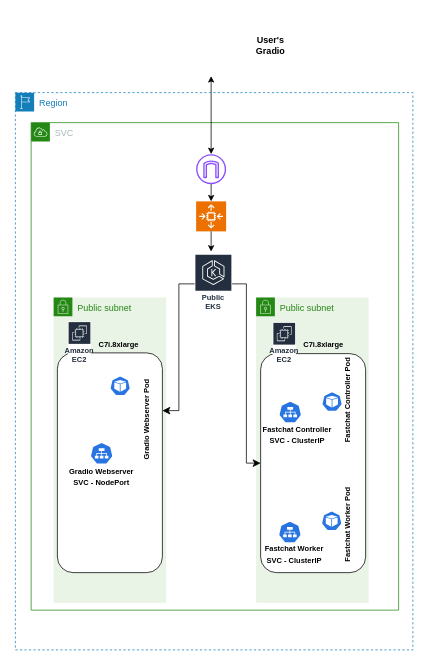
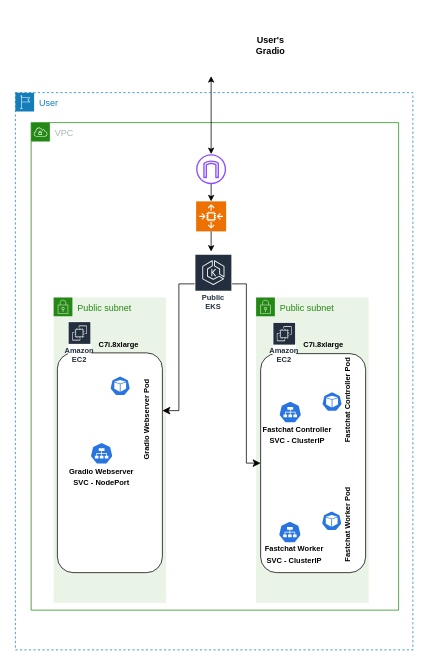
  <mxCell id="0" />
  <mxCell id="1" parent="0" />
  <mxCell id="2" value="Public subnet" style="points=[[0,0],[0.25,0],[0.5,0],[0.75,0],[1,0],[1,0.25],[1,0.5],[1,0.75],[1,1],[0.75,1],[0.5,1],[0.25,1],[0,1],[0,0.75],[0,0.5],[0,0.25]];outlineConnect=0;gradientColor=none;html=1;whiteSpace=wrap;fontSize=12;fontStyle=0;container=1;pointerEvents=0;collapsible=0;recursiveResize=0;shape=mxgraph.aws4.group;grIcon=mxgraph.aws4.group_security_group;grStroke=0;strokeColor=#248814;fillColor=#E9F3E6;verticalAlign=top;align=left;spacingLeft=30;fontColor=#248814;dashed=0;" parent="1" vertex="1"><mxGeometry x="71" y="396" width="150" height="407" as="geometry" /></mxCell>
  <mxCell id="3" value="" style="sketch=0;points=[[0,0,0],[0.25,0,0],[0.5,0,0],[0.75,0,0],[1,0,0],[0,1,0],[0.25,1,0],[0.5,1,0],[0.75,1,0],[1,1,0],[0,0.25,0],[0,0.5,0],[0,0.75,0],[1,0.25,0],[1,0.5,0],[1,0.75,0]];outlineConnect=0;fontColor=#232F3E;fillColor=#ED7100;strokeColor=#ffffff;dashed=0;verticalLabelPosition=bottom;verticalAlign=top;align=center;html=1;fontSize=12;fontStyle=0;aspect=fixed;shape=mxgraph.aws4.resourceIcon;resIcon=mxgraph.aws4.auto_scaling2;" parent="1" vertex="1"><mxGeometry x="261" y="268" width="40" height="40" as="geometry" /></mxCell>
  <mxCell id="4" value="Public EKS" style="sketch=0;outlineConnect=0;fontColor=#232F3E;gradientColor=none;strokeColor=#ffffff;fillColor=#232F3E;dashed=0;verticalLabelPosition=middle;verticalAlign=bottom;align=center;html=1;whiteSpace=wrap;fontSize=10;fontStyle=1;spacing=3;shape=mxgraph.aws4.productIcon;prIcon=mxgraph.aws4.eks;" parent="1" vertex="1"><mxGeometry x="259" y="338" width="50" height="80" as="geometry" /></mxCell>
  <mxCell id="5" value="Public subnet" style="points=[[0,0],[0.25,0],[0.5,0],[0.75,0],[1,0],[1,0.25],[1,0.5],[1,0.75],[1,1],[0.75,1],[0.5,1],[0.25,1],[0,1],[0,0.75],[0,0.5],[0,0.25]];outlineConnect=0;gradientColor=none;html=1;whiteSpace=wrap;fontSize=12;fontStyle=0;container=1;pointerEvents=0;collapsible=0;recursiveResize=0;shape=mxgraph.aws4.group;grIcon=mxgraph.aws4.group_security_group;grStroke=0;strokeColor=#248814;fillColor=#E9F3E6;verticalAlign=top;align=left;spacingLeft=30;fontColor=#248814;dashed=0;" parent="1" vertex="1"><mxGeometry x="341" y="396" width="150" height="407" as="geometry" /></mxCell>
  <mxCell id="6" value="" style="sketch=0;outlineConnect=0;fontColor=#232F3E;gradientColor=none;fillColor=#8C4FFF;strokeColor=none;dashed=0;verticalLabelPosition=bottom;verticalAlign=top;align=center;html=1;fontSize=12;fontStyle=0;aspect=fixed;pointerEvents=1;shape=mxgraph.aws4.internet_gateway;" parent="1" vertex="1"><mxGeometry x="261" y="205" width="40" height="40" as="geometry" /></mxCell>
  <mxCell id="7" value="" style="endArrow=classic;html=1;rounded=0;entryX=0.5;entryY=0;entryDx=0;entryDy=0;entryPerimeter=0;" parent="1" source="6" target="3" edge="1"><mxGeometry width="50" height="50" relative="1" as="geometry"><mxPoint x="281" y="405" as="sourcePoint" /><mxPoint x="331" y="355" as="targetPoint" /></mxGeometry></mxCell>
  <mxCell id="8" value="" style="endArrow=classic;html=1;rounded=0;exitX=0.5;exitY=1;exitDx=0;exitDy=0;exitPerimeter=0;" parent="1" source="3" edge="1"><mxGeometry width="50" height="50" relative="1" as="geometry"><mxPoint x="371" y="318" as="sourcePoint" /><mxPoint x="281" y="335" as="targetPoint" /></mxGeometry></mxCell>
- <mxCell id="9" value="SVC" style="points=[[0,0],[0.25,0],[0.5,0],[0.75,0],[1,0],[1,0.25],[1,0.5],[1,0.75],[1,1],[0.75,1],[0.5,1],[0.25,1],[0,1],[0,0.75],[0,0.5],[0,0.25]];outlineConnect=0;gradientColor=none;html=1;whiteSpace=wrap;fontSize=12;fontStyle=0;container=1;pointerEvents=0;collapsible=0;recursiveResize=0;shape=mxgraph.aws4.group;grIcon=mxgraph.aws4.group_vpc;strokeColor=#248814;fillColor=none;verticalAlign=top;align=left;spacingLeft=30;fontColor=#AAB7B8;dashed=0;" parent="1" vertex="1"><mxGeometry x="41" y="163" width="490" height="650" as="geometry" /></mxCell>
+ <mxCell id="9" value="VPC" style="points=[[0,0],[0.25,0],[0.5,0],[0.75,0],[1,0],[1,0.25],[1,0.5],[1,0.75],[1,1],[0.75,1],[0.5,1],[0.25,1],[0,1],[0,0.75],[0,0.5],[0,0.25]];outlineConnect=0;gradientColor=none;html=1;whiteSpace=wrap;fontSize=12;fontStyle=0;container=1;pointerEvents=0;collapsible=0;recursiveResize=0;shape=mxgraph.aws4.group;grIcon=mxgraph.aws4.group_vpc;strokeColor=#248814;fillColor=none;verticalAlign=top;align=left;spacingLeft=30;fontColor=#AAB7B8;dashed=0;" parent="1" vertex="1"><mxGeometry x="41" y="163" width="490" height="650" as="geometry" /></mxCell>
  <mxCell id="10" value="" style="rounded=1;whiteSpace=wrap;html=1;" parent="9" vertex="1"><mxGeometry x="306" y="308" width="140" height="292" as="geometry" /></mxCell>
  <mxCell id="11" value="" style="rounded=1;whiteSpace=wrap;html=1;" parent="9" vertex="1"><mxGeometry x="35" y="307" width="140" height="293" as="geometry" /></mxCell>
  <mxCell id="12" value="Amazon EC2" style="sketch=0;outlineConnect=0;fontColor=#232F3E;gradientColor=none;strokeColor=#ffffff;fillColor=#232F3E;dashed=0;verticalLabelPosition=middle;verticalAlign=bottom;align=center;html=1;whiteSpace=wrap;fontSize=10;fontStyle=1;spacing=3;shape=mxgraph.aws4.productIcon;prIcon=mxgraph.aws4.ec2;" parent="9" vertex="1"><mxGeometry x="49" y="265" width="31" height="60" as="geometry" /></mxCell>
  <mxCell id="13" value="&lt;font style=&quot;font-size: 10px;&quot;&gt;&lt;b&gt;C7i.8xlarge&lt;/b&gt;&lt;/font&gt;" style="text;html=1;strokeColor=none;fillColor=none;align=center;verticalAlign=middle;whiteSpace=wrap;rounded=0;" parent="9" vertex="1"><mxGeometry x="87" y="280" width="60" height="30" as="geometry" /></mxCell>
  <mxCell id="14" value="Amazon EC2" style="sketch=0;outlineConnect=0;fontColor=#232F3E;gradientColor=none;strokeColor=#ffffff;fillColor=#232F3E;dashed=0;verticalLabelPosition=middle;verticalAlign=bottom;align=center;html=1;whiteSpace=wrap;fontSize=10;fontStyle=1;spacing=3;shape=mxgraph.aws4.productIcon;prIcon=mxgraph.aws4.ec2;" parent="9" vertex="1"><mxGeometry x="322" y="266" width="31" height="60" as="geometry" /></mxCell>
  <mxCell id="15" value="&lt;font style=&quot;font-size: 10px;&quot;&gt;&lt;b&gt;C7i.8xlarge&lt;/b&gt;&lt;/font&gt;" style="text;html=1;strokeColor=none;fillColor=none;align=center;verticalAlign=middle;whiteSpace=wrap;rounded=0;" parent="9" vertex="1"><mxGeometry x="360" y="281" width="60" height="30" as="geometry" /></mxCell>
  <mxCell id="16" value="" style="edgeStyle=elbowEdgeStyle;elbow=horizontal;endArrow=classic;html=1;curved=0;rounded=0;endSize=8;startSize=8;entryX=1.04;entryY=0.52;entryDx=0;entryDy=0;entryPerimeter=0;" parent="9" source="4" edge="1"><mxGeometry width="50" height="50" relative="1" as="geometry"><mxPoint x="231" y="280" as="sourcePoint" /><mxPoint x="175" y="384" as="targetPoint" /></mxGeometry></mxCell>
  <mxCell id="17" value="" style="sketch=0;html=1;dashed=0;whitespace=wrap;fillColor=#2875E2;strokeColor=#ffffff;points=[[0.005,0.63,0],[0.1,0.2,0],[0.9,0.2,0],[0.5,0,0],[0.995,0.63,0],[0.72,0.99,0],[0.5,1,0],[0.28,0.99,0]];verticalLabelPosition=bottom;align=center;verticalAlign=top;shape=mxgraph.kubernetes.icon;prIcon=svc" parent="9" vertex="1"><mxGeometry x="330" y="531" width="30" height="30" as="geometry" /></mxCell>
  <mxCell id="18" value="&lt;div style=&quot;&quot;&gt;&lt;b style=&quot;&quot;&gt;&lt;font style=&quot;font-size: 10px;&quot;&gt;Fastchat Worker&lt;/font&gt;&lt;/b&gt;&lt;/div&gt;&lt;div style=&quot;&quot;&gt;&lt;b style=&quot;&quot;&gt;&lt;font style=&quot;font-size: 10px;&quot;&gt;SVC - ClusterIP&lt;/font&gt;&lt;/b&gt;&lt;/div&gt;" style="text;html=1;strokeColor=none;fillColor=none;align=center;verticalAlign=middle;whiteSpace=wrap;rounded=0;rotation=0;" parent="9" vertex="1"><mxGeometry x="296" y="560" width="110" height="30" as="geometry" /></mxCell>
  <mxCell id="19" value="&lt;div style=&quot;&quot;&gt;&lt;b style=&quot;&quot;&gt;&lt;font style=&quot;font-size: 10px;&quot;&gt;Fastchat Controller&lt;/font&gt;&lt;/b&gt;&lt;/div&gt;&lt;div style=&quot;&quot;&gt;&lt;b style=&quot;&quot;&gt;&lt;font style=&quot;font-size: 10px;&quot;&gt;SVC - ClusterIP&lt;/font&gt;&lt;/b&gt;&lt;/div&gt;" style="text;html=1;strokeColor=none;fillColor=none;align=center;verticalAlign=middle;whiteSpace=wrap;rounded=0;rotation=0;" parent="9" vertex="1"><mxGeometry x="300" y="401" width="110" height="30" as="geometry" /></mxCell>
  <mxCell id="20" value="" style="shape=image;html=1;verticalAlign=top;verticalLabelPosition=bottom;labelBackgroundColor=#ffffff;imageAspect=0;aspect=fixed;image=https://cdn1.iconfinder.com/data/icons/nuvola2/128x128/apps/laptop_pcmcia.png" parent="1" vertex="1"><mxGeometry x="240.5" y="20" width="81" height="81" as="geometry" /></mxCell>
  <mxCell id="21" value="User's&lt;br&gt;Gradio" style="text;html=1;strokeColor=none;fillColor=none;align=center;verticalAlign=middle;whiteSpace=wrap;rounded=0;fontStyle=1" parent="1" vertex="1"><mxGeometry x="320" y="44.5" width="81" height="30" as="geometry" /></mxCell>
  <mxCell id="22" value="" style="endArrow=classic;startArrow=classic;html=1;rounded=0;entryX=0.5;entryY=1;entryDx=0;entryDy=0;" parent="1" source="6" edge="1" target="20"><mxGeometry width="50" height="50" relative="1" as="geometry"><mxPoint x="440" y="313" as="sourcePoint" /><mxPoint x="280" y="133" as="targetPoint" /></mxGeometry></mxCell>
  <mxCell id="23" value="" style="edgeStyle=elbowEdgeStyle;elbow=horizontal;endArrow=classic;html=1;curved=0;rounded=0;endSize=8;startSize=8;entryX=0;entryY=0.5;entryDx=0;entryDy=0;" parent="1" source="4" target="10" edge="1"><mxGeometry width="50" height="50" relative="1" as="geometry"><mxPoint x="347" y="393" as="sourcePoint" /><mxPoint x="304" y="577" as="targetPoint" /></mxGeometry></mxCell>
- <mxCell id="24" value="Region" style="points=[[0,0],[0.25,0],[0.5,0],[0.75,0],[1,0],[1,0.25],[1,0.5],[1,0.75],[1,1],[0.75,1],[0.5,1],[0.25,1],[0,1],[0,0.75],[0,0.5],[0,0.25]];outlineConnect=0;gradientColor=none;html=1;whiteSpace=wrap;fontSize=12;fontStyle=0;container=1;pointerEvents=0;collapsible=0;recursiveResize=0;shape=mxgraph.aws4.group;grIcon=mxgraph.aws4.group_region;strokeColor=#147EBA;fillColor=none;verticalAlign=top;align=left;spacingLeft=30;fontColor=#147EBA;dashed=1;" parent="1" vertex="1"><mxGeometry x="20" y="123" width="530" height="743" as="geometry" /></mxCell>
+ <mxCell id="24" value="User" style="points=[[0,0],[0.25,0],[0.5,0],[0.75,0],[1,0],[1,0.25],[1,0.5],[1,0.75],[1,1],[0.75,1],[0.5,1],[0.25,1],[0,1],[0,0.75],[0,0.5],[0,0.25]];outlineConnect=0;gradientColor=none;html=1;whiteSpace=wrap;fontSize=12;fontStyle=0;container=1;pointerEvents=0;collapsible=0;recursiveResize=0;shape=mxgraph.aws4.group;grIcon=mxgraph.aws4.group_region;strokeColor=#147EBA;fillColor=none;verticalAlign=top;align=left;spacingLeft=30;fontColor=#147EBA;dashed=1;" parent="1" vertex="1"><mxGeometry x="20" y="123" width="530" height="743" as="geometry" /></mxCell>
  <mxCell id="25" value="" style="sketch=0;html=1;dashed=0;whitespace=wrap;fillColor=#2875E2;strokeColor=#ffffff;points=[[0.005,0.63,0],[0.1,0.2,0],[0.9,0.2,0],[0.5,0,0],[0.995,0.63,0],[0.72,0.99,0],[0.5,1,0],[0.28,0.99,0]];verticalLabelPosition=bottom;align=center;verticalAlign=top;shape=mxgraph.kubernetes.icon;prIcon=pod" parent="24" vertex="1"><mxGeometry x="404" y="558" width="35.5" height="26" as="geometry" /></mxCell>
  <mxCell id="26" value="" style="sketch=0;html=1;dashed=0;whitespace=wrap;fillColor=#2875E2;strokeColor=#ffffff;points=[[0.005,0.63,0],[0.1,0.2,0],[0.9,0.2,0],[0.5,0,0],[0.995,0.63,0],[0.72,0.99,0],[0.5,1,0],[0.28,0.99,0]];verticalLabelPosition=bottom;align=center;verticalAlign=top;shape=mxgraph.kubernetes.icon;prIcon=pod" parent="24" vertex="1"><mxGeometry x="122" y="378" width="35.5" height="26" as="geometry" /></mxCell>
  <mxCell id="27" value="" style="sketch=0;html=1;dashed=0;whitespace=wrap;fillColor=#2875E2;strokeColor=#ffffff;points=[[0.005,0.63,0],[0.1,0.2,0],[0.9,0.2,0],[0.5,0,0],[0.995,0.63,0],[0.72,0.99,0],[0.5,1,0],[0.28,0.99,0]];verticalLabelPosition=bottom;align=center;verticalAlign=top;shape=mxgraph.kubernetes.icon;prIcon=pod" parent="24" vertex="1"><mxGeometry x="404.5" y="399" width="35.5" height="26" as="geometry" /></mxCell>
  <mxCell id="28" value="&lt;div style=&quot;&quot;&gt;&lt;b style=&quot;&quot;&gt;&lt;font style=&quot;font-size: 10px;&quot;&gt;Fastchat Controller Pod&lt;/font&gt;&lt;/b&gt;&lt;/div&gt;" style="text;html=1;strokeColor=none;fillColor=none;align=center;verticalAlign=middle;whiteSpace=wrap;rounded=0;rotation=270;" parent="24" vertex="1"><mxGeometry x="381.5" y="402.5" width="121" height="16" as="geometry" /></mxCell>
  <mxCell id="29" value="&lt;div style=&quot;&quot;&gt;&lt;b style=&quot;&quot;&gt;&lt;font style=&quot;font-size: 10px;&quot;&gt;Fastchat Worker Pod&lt;/font&gt;&lt;/b&gt;&lt;/div&gt;" style="text;html=1;strokeColor=none;fillColor=none;align=center;verticalAlign=middle;whiteSpace=wrap;rounded=0;rotation=270;" parent="24" vertex="1"><mxGeometry x="388" y="561" width="110" height="30" as="geometry" /></mxCell>
  <mxCell id="30" value="" style="sketch=0;html=1;dashed=0;whitespace=wrap;fillColor=#2875E2;strokeColor=#ffffff;points=[[0.005,0.63,0],[0.1,0.2,0],[0.9,0.2,0],[0.5,0,0],[0.995,0.63,0],[0.72,0.99,0],[0.5,1,0],[0.28,0.99,0]];verticalLabelPosition=bottom;align=center;verticalAlign=top;shape=mxgraph.kubernetes.icon;prIcon=svc" parent="24" vertex="1"><mxGeometry x="351.5" y="411" width="30" height="30" as="geometry" /></mxCell>
  <mxCell id="31" value="&lt;div style=&quot;&quot;&gt;&lt;b style=&quot;&quot;&gt;&lt;font style=&quot;font-size: 10px;&quot;&gt;Gradio Webserver&lt;/font&gt;&lt;/b&gt;&lt;/div&gt;&lt;div style=&quot;&quot;&gt;&lt;b style=&quot;&quot;&gt;&lt;font style=&quot;font-size: 10px;&quot;&gt;SVC - NodePort&lt;/font&gt;&lt;/b&gt;&lt;/div&gt;" style="text;html=1;strokeColor=none;fillColor=none;align=center;verticalAlign=middle;whiteSpace=wrap;rounded=0;rotation=0;" parent="24" vertex="1"><mxGeometry x="60" y="497" width="110" height="30" as="geometry" /></mxCell>
  <mxCell id="32" value="" style="sketch=0;html=1;dashed=0;whitespace=wrap;fillColor=#2875E2;strokeColor=#ffffff;points=[[0.005,0.63,0],[0.1,0.2,0],[0.9,0.2,0],[0.5,0,0],[0.995,0.63,0],[0.72,0.99,0],[0.5,1,0],[0.28,0.99,0]];verticalLabelPosition=bottom;align=center;verticalAlign=top;shape=mxgraph.kubernetes.icon;prIcon=svc" parent="24" vertex="1"><mxGeometry x="100" y="466" width="30" height="30" as="geometry" /></mxCell>
  <mxCell id="33" value="&lt;div style=&quot;&quot;&gt;&lt;b style=&quot;&quot;&gt;&lt;font style=&quot;font-size: 10px;&quot;&gt;Gradio Webserver Pod&lt;/font&gt;&lt;/b&gt;&lt;/div&gt;" style="text;html=1;strokeColor=none;fillColor=none;align=center;verticalAlign=middle;whiteSpace=wrap;rounded=0;rotation=270;" parent="1" vertex="1"><mxGeometry x="140" y="544" width="110" height="30" as="geometry" /></mxCell>
